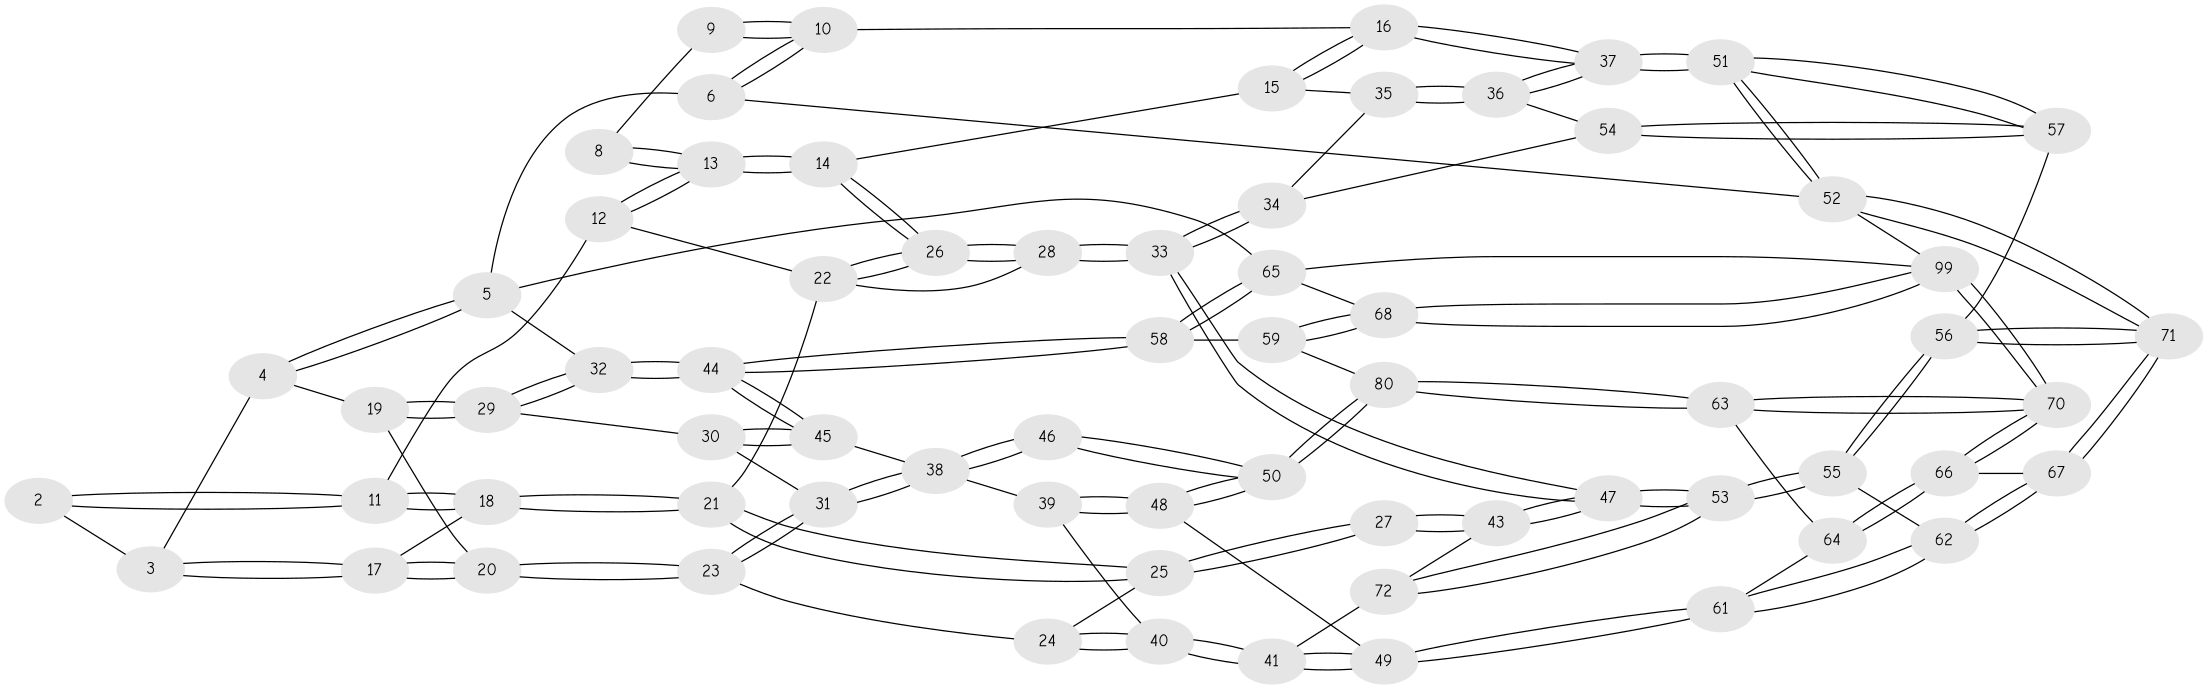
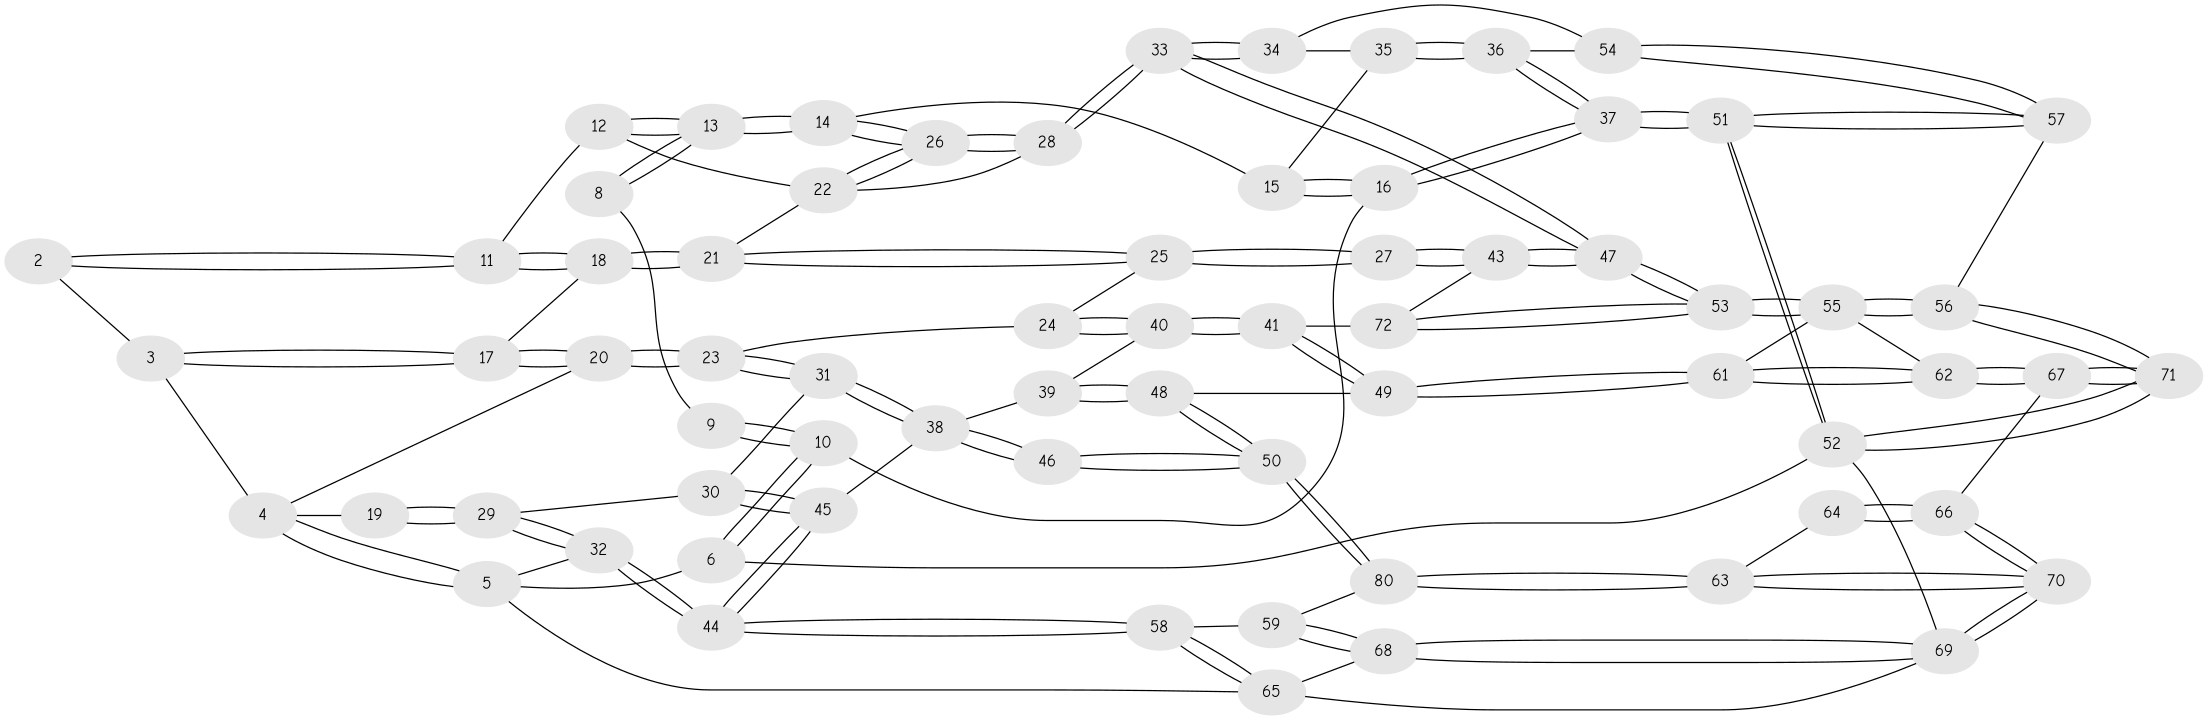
  graph {
    fontname="Comic Neue"
    rankdir=LR
    node [color=gray90 fontname="Comic Neue" style=filled]
    edge [fontname="Comic Neue"]
    2
    3
    11
    8
    9
    13
    4
    17
    12
    18
    5
    19
    20
    6
    32
    65
    29
    10
    52
    44
-   69 [label=99]
+   69
    68
    16
    71
    14
    37
    22
    21
    26
    28
    15
    35
    36
    51
    23
    25
    30
    24
    31
    27
    40
    38
    41
    43
    33
    47
    34
    45
    39
    46
    58
    54
    53
    57
    48
    50
    49
    n58 [label=72]
    61
    55
    59
    n62 [label=80]
    62
    64
    63
    70
    56
    67
    66
    2 -- 3
    2 -- 11
    2 -- 11
    3 -- 4
    3 -- 17
    3 -- 17
    11 -- 12
    11 -- 18
    11 -- 18
    8 -- 9
    8 -- 13
    8 -- 13
    9 -- 10
    9 -- 10
    13 -- 14
    13 -- 14
    4 -- 5
    4 -- 5
    4 -- 19
    17 -- 18
    17 -- 20
    17 -- 20
    12 -- 13
    12 -- 13
    12 -- 22
    18 -- 21
    18 -- 21
    5 -- 6
    5 -- 32
    5 -- 65
-   19 -- 20
+   4 -- 20
    19 -- 29
    19 -- 29
    20 -- 23
    20 -- 23
    6 -- 10
    6 -- 10
    6 -- 52
    32 -- 44
    32 -- 44
    65 -- 69
    65 -- 68
    29 -- 32
    29 -- 32
    29 -- 30
    10 -- 16
    52 -- 69
    52 -- 71
    52 -- 71
    44 -- 45
    44 -- 45
    44 -- 58
    44 -- 58
    69 -- 70
    69 -- 70
    68 -- 69
    68 -- 69
    16 -- 37
    16 -- 37
    14 -- 26
    14 -- 26
    14 -- 15
    37 -- 51
    37 -- 51
    22 -- 26
    22 -- 26
    22 -- 28
    21 -- 22
    21 -- 25
    21 -- 25
    26 -- 28
    26 -- 28
    28 -- 33
    28 -- 33
    15 -- 16
    15 -- 16
    15 -- 35
    35 -- 36
    35 -- 36
    36 -- 37
    36 -- 37
    36 -- 54
    51 -- 52
    51 -- 52
    51 -- 57
    51 -- 57
    23 -- 24
    23 -- 31
    23 -- 31
    25 -- 27
    25 -- 27
    30 -- 31
    30 -- 45
    30 -- 45
    24 -- 25
    24 -- 40
    24 -- 40
    31 -- 38
    31 -- 38
    27 -- 43
    27 -- 43
    40 -- 41
    40 -- 41
    38 -- 39
    38 -- 46
    38 -- 46
    41 -- 49
    41 -- 49
    41 -- n58
    43 -- 47
    43 -- 47
    33 -- 47
    33 -- 47
    33 -- 34
    33 -- 34
    47 -- 53
    47 -- 53
    34 -- 35
    34 -- 54
    45 -- 38
    39 -- 40
    39 -- 48
    39 -- 48
    46 -- 50
    46 -- 50
    58 -- 65
    58 -- 65
    58 -- 59
    54 -- 57
    54 -- 57
    53 -- 55
    53 -- 55
    48 -- 50
    48 -- 50
    48 -- 49
    50 -- n62
    50 -- n62
    49 -- 61
    49 -- 61
    n58 -- 43
    n58 -- 53
    n58 -- 53
    61 -- 62
    61 -- 62
-   61 -- 64
+   61 -- 55
    55 -- 62
    55 -- 56
    55 -- 56
    59 -- 68
    59 -- 68
    59 -- n62
    n62 -- 63
    n62 -- 63
    62 -- 67
    62 -- 67
    64 -- 66
    64 -- 66
    63 -- 64
    63 -- 70
    63 -- 70
    56 -- 71
    56 -- 71
    56 -- 57
    67 -- 71
    67 -- 71
    66 -- 70
    66 -- 70
    66 -- 67
  }
